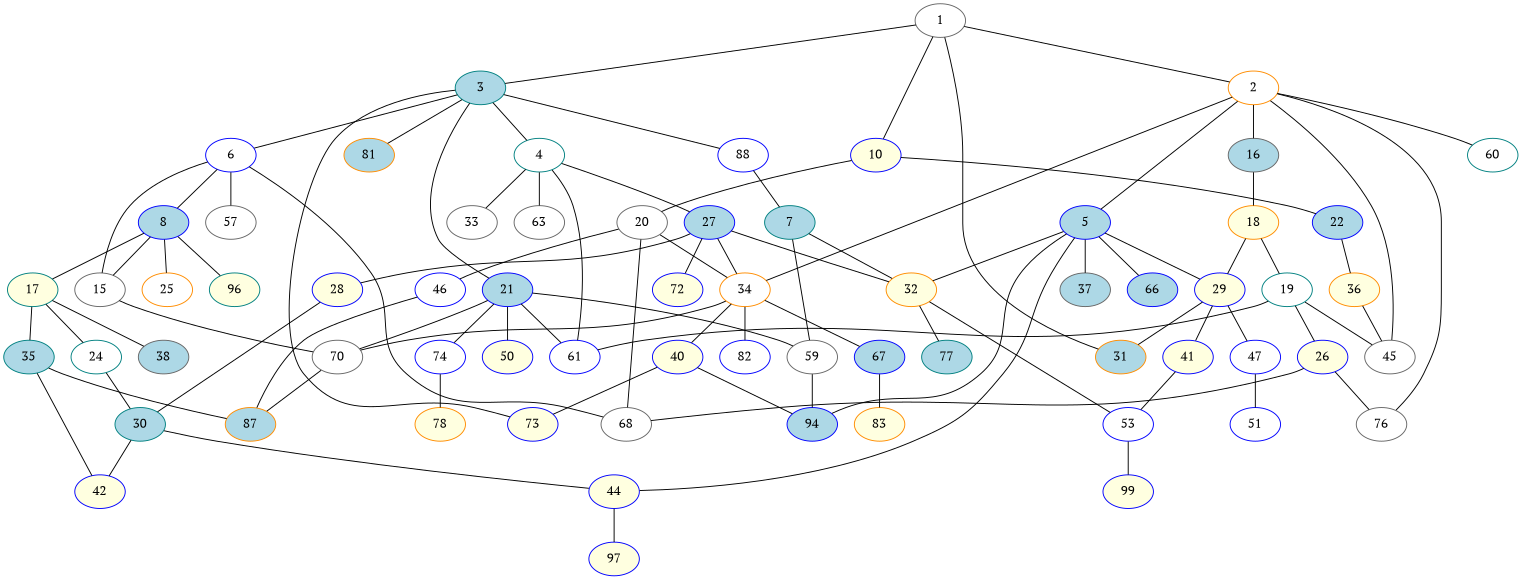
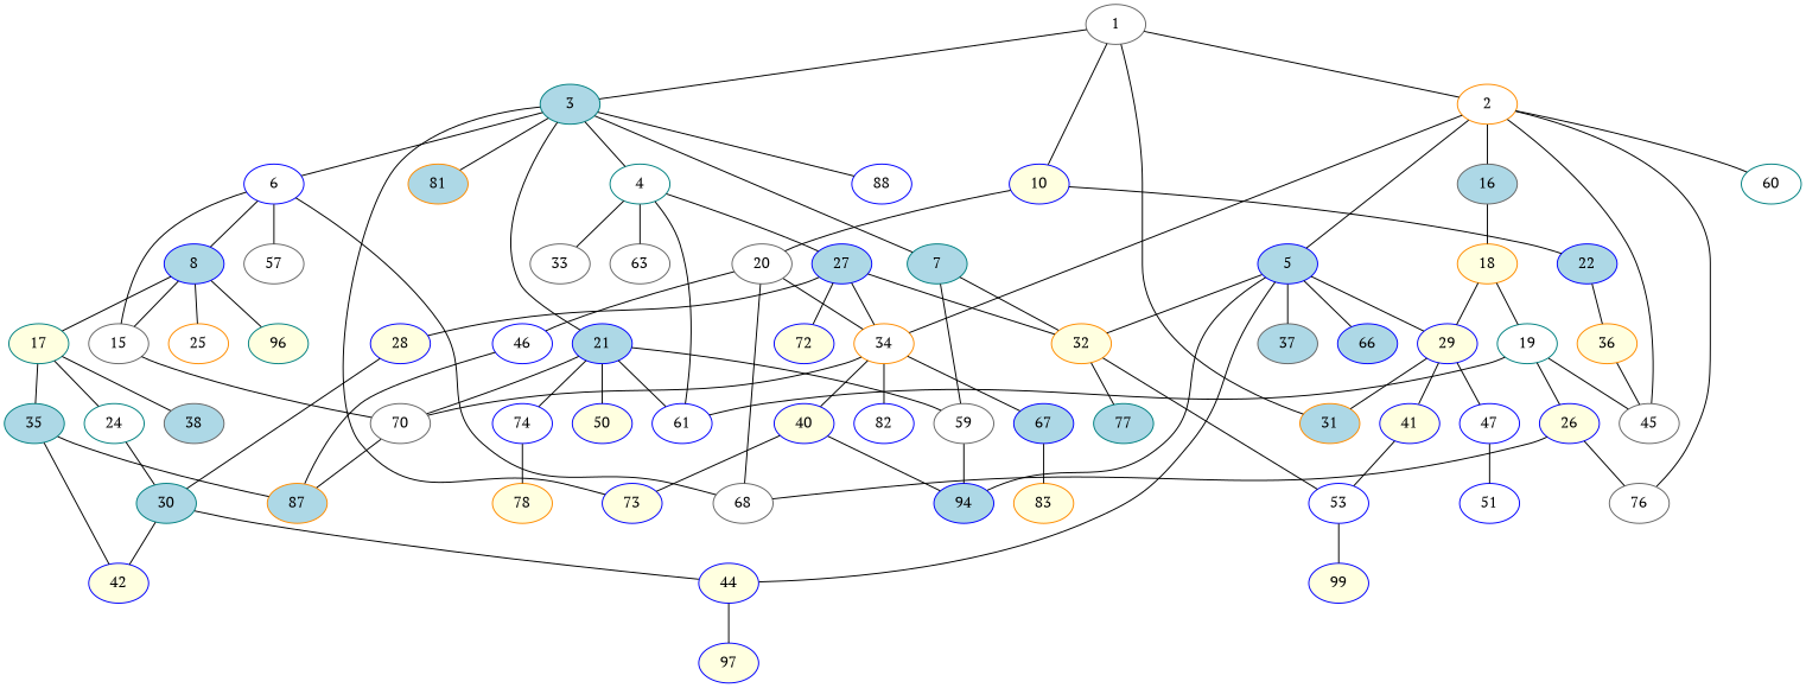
  graph {
    fontname="PT Serif"
    node [color=blue fillcolor=white fontname="PT Serif" style=filled]
    edge [fontname="PT Serif"]
    1 [color=gray40 super="+56"]
    2 [color=darkorange super="+12"]
    3 [color=teal fillcolor=lightblue super="+43"]
    10 [fillcolor=lightyellow]
    31 [color=darkorange fillcolor=lightblue super="+100"]
    5 [fillcolor=lightblue super="+14"]
    16 [color=gray40 fillcolor=lightblue]
    34 [color=darkorange super="+65"]
    45 [color=gray40 super="+64"]
    60 [color=teal]
    76 [color=gray40 super="+84"]
    4 [color=teal super="+13"]
    6 [super="+11"]
    7 [color=teal fillcolor=lightblue super="+9"]
    21 [fillcolor=lightblue super="+58"]
    73 [fillcolor=lightyellow super="+75"]
    81 [color=darkorange fillcolor=lightblue]
    88
    20 [color=gray40 super="+39"]
    22 [fillcolor=lightblue super="+62"]
    29 [fillcolor=lightyellow super="+71"]
    32 [color=darkorange fillcolor=lightyellow super="+52"]
    37 [color=gray40 fillcolor=lightblue]
    44 [fillcolor=lightyellow super="+49"]
    66 [fillcolor=lightblue]
    94 [fillcolor=lightblue]
    18 [color=darkorange fillcolor=lightyellow super="+95"]
    70 [color=gray40 super="+93"]
    40 [fillcolor=lightyellow]
    67 [fillcolor=lightblue]
    82
    27 [fillcolor=lightblue super="+69"]
    33 [color=gray40 super="+55"]
    61
    63 [color=gray40]
    8 [fillcolor=lightblue super="+48"]
    15 [color=gray40]
    57 [color=gray40 super="+79"]
    68 [color=gray40 super="+90"]
    59 [color=gray40 super="+89"]
    50 [fillcolor=lightyellow]
    74
    28 [fillcolor=lightyellow super="+54"]
    72 [fillcolor=lightyellow]
    41 [fillcolor=lightyellow]
    47
    53 [super="+92"]
    77 [color=teal fillcolor=lightblue]
    97 [fillcolor=lightyellow]
    17 [color=teal fillcolor=lightyellow super="+23"]
    25 [color=darkorange]
    96 [color=teal fillcolor=lightyellow]
    24 [color=teal]
    35 [color=teal fillcolor=lightblue super="+86"]
    38 [color=gray40 fillcolor=lightblue]
    46
    36 [color=darkorange fillcolor=lightyellow super="+98"]
    87 [color=darkorange fillcolor=lightblue]
    19 [color=teal]
    30 [color=teal fillcolor=lightblue super="+91"]
    42 [fillcolor=lightyellow]
    26 [fillcolor=lightyellow super="+80"]
    78 [color=darkorange fillcolor=lightyellow super="+85"]
    51
    99 [fillcolor=lightyellow]
    83 [color=darkorange fillcolor=lightyellow]
    1 -- 2
    1 -- 3
    1 -- 10
    1 -- 31
    2 -- 5
    2 -- 16
    2 -- 34
    2 -- 45
    2 -- 60
    2 -- 76
    3 -- 4
    3 -- 6
-   88 -- 7
+   3 -- 7
    3 -- 21
    3 -- 73
    3 -- 81
    3 -- 88
    10 -- 20
    10 -- 22
    5 -- 29
    5 -- 32
    5 -- 37
    5 -- 44
    5 -- 66
    5 -- 94
    16 -- 18
    34 -- 70
    34 -- 40
    34 -- 67
    34 -- 82
    4 -- 27
    4 -- 33
    4 -- 61
    4 -- 63
    6 -- 8
    6 -- 15
    6 -- 57
    6 -- 68
    7 -- 32
    7 -- 59
    21 -- 70
    21 -- 61
    21 -- 59
    21 -- 50
    21 -- 74
    20 -- 34
    20 -- 68
    20 -- 46
    22 -- 36
    29 -- 31
    29 -- 41
    29 -- 47
    32 -- 53
    32 -- 77
    44 -- 97
    18 -- 29
    18 -- 19
    70 -- 87
    40 -- 73
    40 -- 94
    67 -- 83
    27 -- 34
    27 -- 32
    27 -- 28
    27 -- 72
    8 -- 15
    8 -- 17
    8 -- 25
    8 -- 96
    15 -- 70
    59 -- 94
    74 -- 78
    28 -- 30
    41 -- 53
    47 -- 51
    53 -- 99
    17 -- 24
    17 -- 35
    17 -- 38
    24 -- 30
    35 -- 87
    35 -- 42
    46 -- 87
    36 -- 45
    19 -- 45
    19 -- 61
    19 -- 26
    30 -- 44
    30 -- 42
    26 -- 76
    26 -- 68
  }
